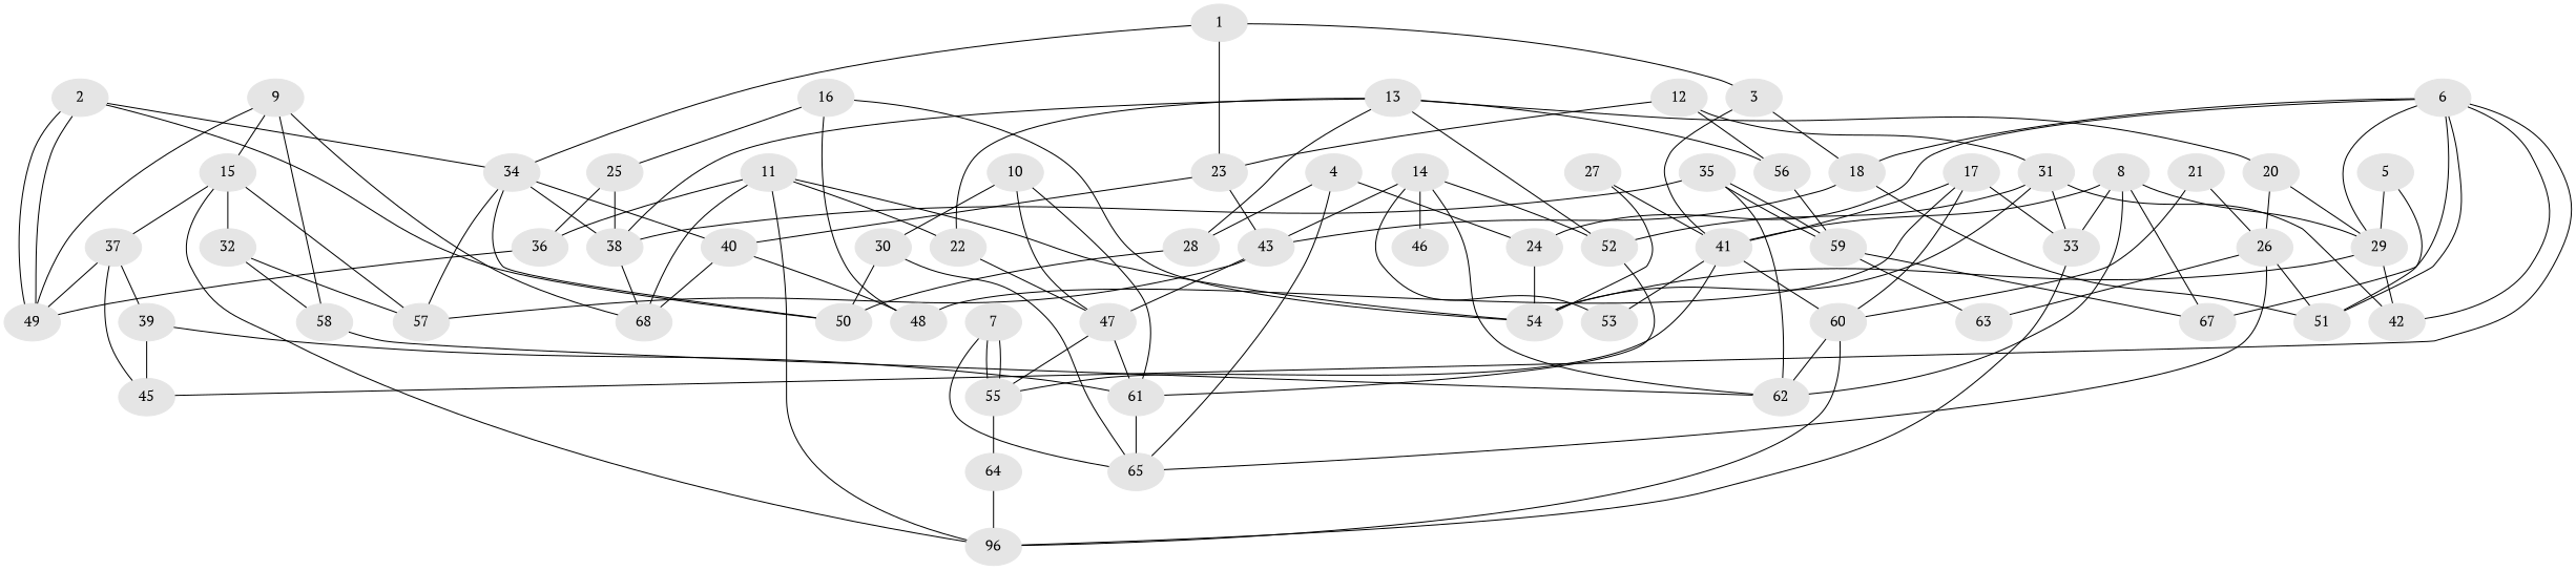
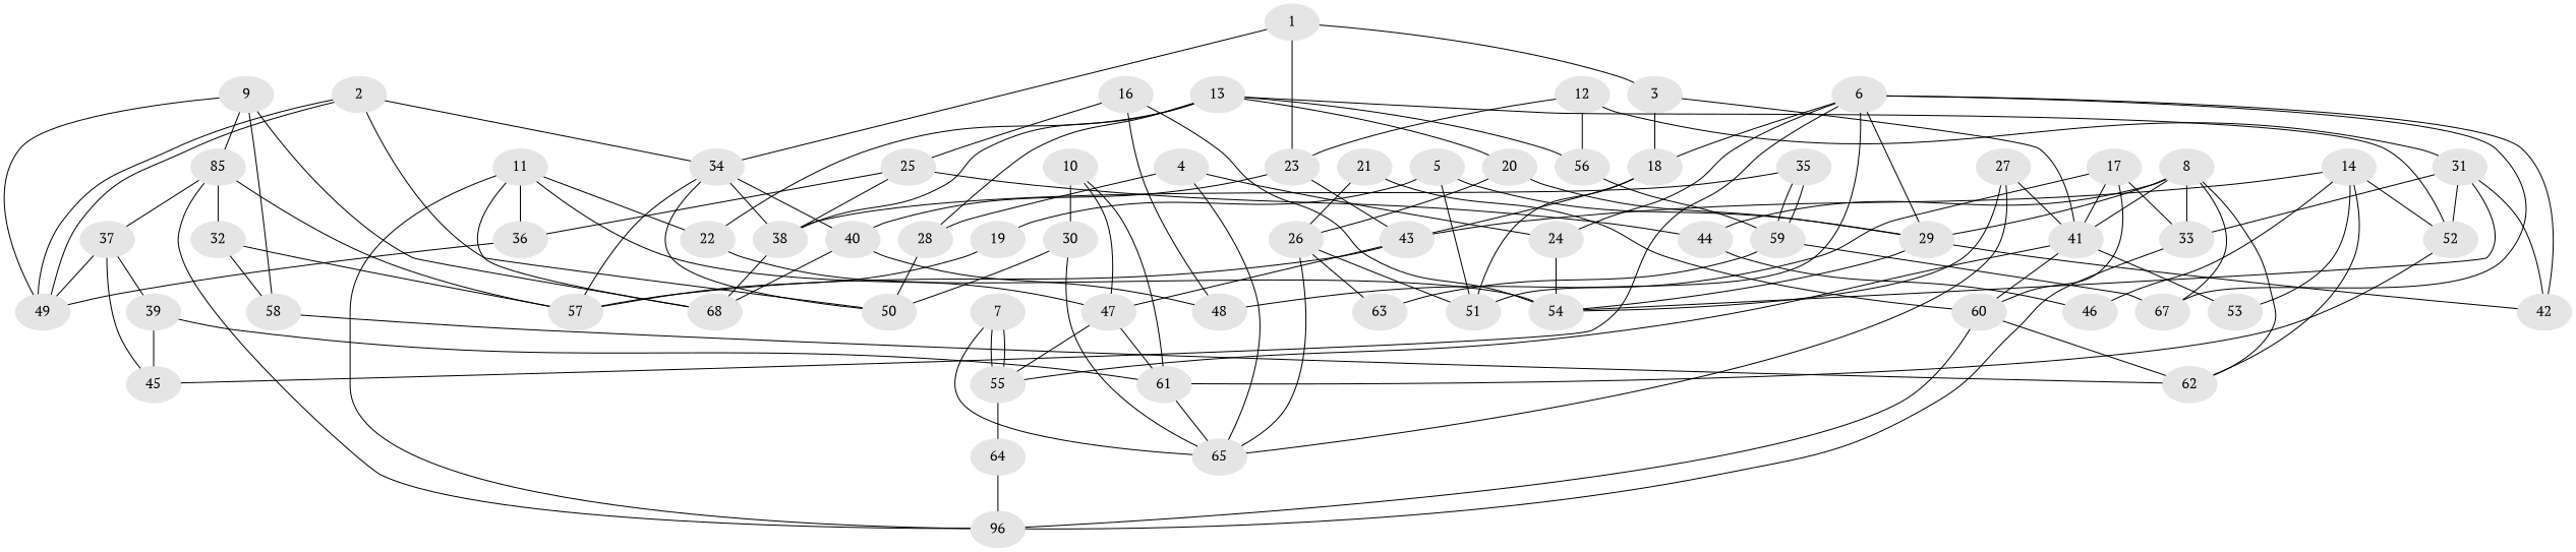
  graph {
    fontname="PT Serif"
    node [color=gray90 fontname="PT Serif" style=filled]
    edge [fontname="PT Serif"]
    1
    3
    23
    34
    18
    41
    43
    40
    50
    38
    57
    2
    49
    51
    55
    53
    60
    4
    24
    28
    65
    54
    5
+   19
    29
    42
    6
    45
    67
    7
    64
    8
    33
+   44
    62
    n36 [label=96]
    46
    9
-   15
+   15 [label=85]
    58
    68
    32
    37
    10
    30
    47
    61
    11
    22
    36
    12
    31
    56
    52
    59
    13
    20
    26
    14
    39
    16
    25
    48
    17
    63
    21
    27
    35
    1 -- 3
    1 -- 23
    1 -- 34
    3 -- 18
    3 -- 41
    23 -- 43
    23 -- 40
    34 -- 40
    34 -- 50
    34 -- 38
    34 -- 57
    18 -- 43
    18 -- 51
    41 -- 55
    41 -- 53
    41 -- 60
    43 -- 57
    43 -- 47
    40 -- 68
    40 -- 48
    38 -- 68
    2 -- 34
    2 -- 50
    2 -- 49
    2 -- 49
    55 -- 64
    60 -- 62
    60 -- n36
    4 -- 24
    4 -- 28
    4 -- 65
    24 -- 54
    28 -- 50
    5 -- 51
+   5 -- 19
    5 -- 29
+   19 -- 57
    29 -- 54
    29 -- 42
    6 -- 18
    6 -- 51
    6 -- 24
    6 -- 29
    6 -- 42
    6 -- 45
    6 -- 67
    7 -- 55
    7 -- 55
    7 -- 65
    64 -- n36
    8 -- 41
    8 -- 29
    8 -- 67
    8 -- 33
+   8 -- 44
    8 -- 62
    33 -- n36
+   44 -- 46
    9 -- 49
    9 -- 15
    9 -- 58
    9 -- 68
    15 -- 57
    15 -- n36
    15 -- 32
    15 -- 37
    58 -- 62
    32 -- 57
    32 -- 58
    37 -- 49
    37 -- 45
    37 -- 39
    10 -- 30
    10 -- 47
    10 -- 61
    30 -- 50
    30 -- 65
    47 -- 55
    47 -- 61
    61 -- 65
    11 -- 54
    11 -- n36
    11 -- 68
    11 -- 22
    11 -- 36
    22 -- 47
    36 -- 49
    12 -- 23
    12 -- 31
    12 -- 56
    31 -- 54
    31 -- 42
    31 -- 33
    31 -- 52
    56 -- 59
    52 -- 61
    59 -- 67
    59 -- 63
    13 -- 38
    13 -- 28
    13 -- 22
    13 -- 56
    13 -- 52
    13 -- 20
    20 -- 29
    20 -- 26
    26 -- 51
    26 -- 65
    26 -- 63
    14 -- 43
    14 -- 53
    14 -- 62
    14 -- 46
    14 -- 52
    39 -- 45
    39 -- 61
    16 -- 54
    16 -- 25
    16 -- 48
    25 -- 38
+   25 -- 44
    25 -- 36
    17 -- 41
    17 -- 60
    17 -- 33
    17 -- 48
    21 -- 60
    21 -- 26
    27 -- 41
+   27 -- 65
    27 -- 54
    35 -- 38
-   35 -- 62
    35 -- 59
    35 -- 59
  }
